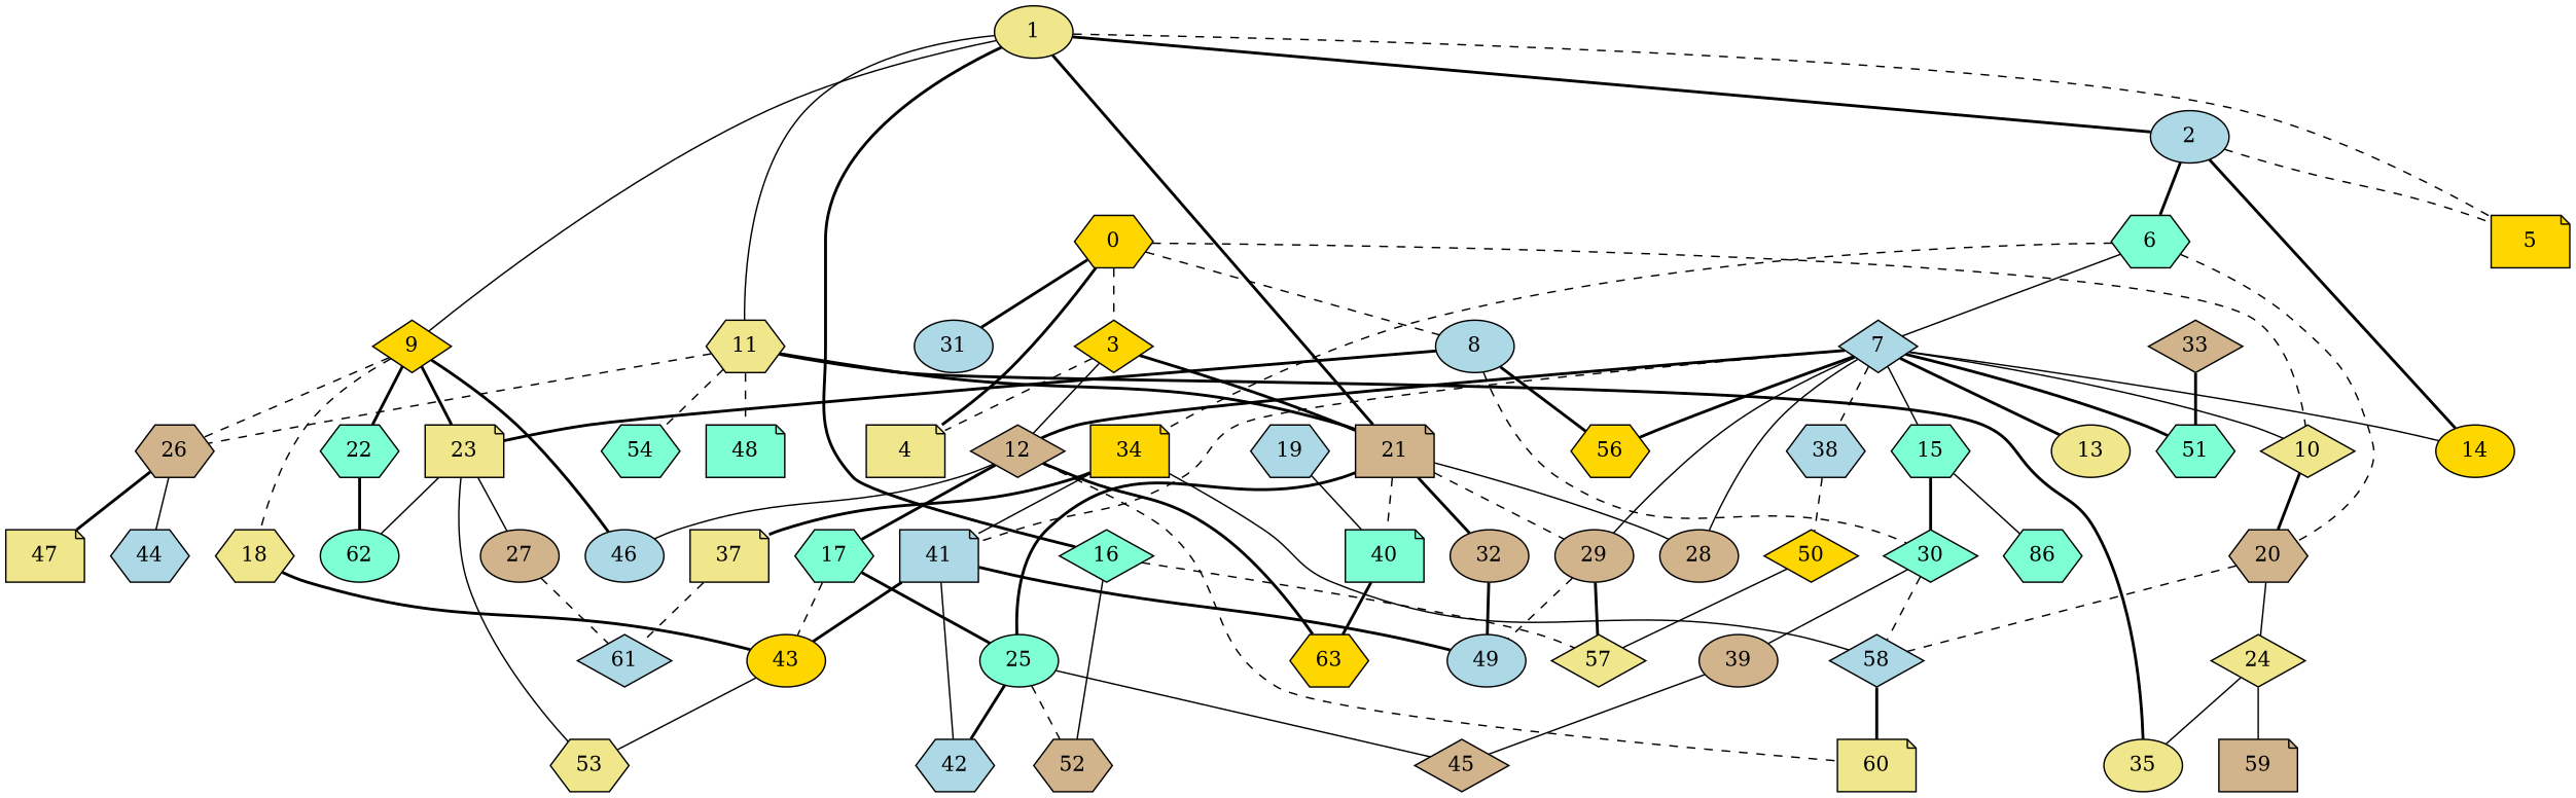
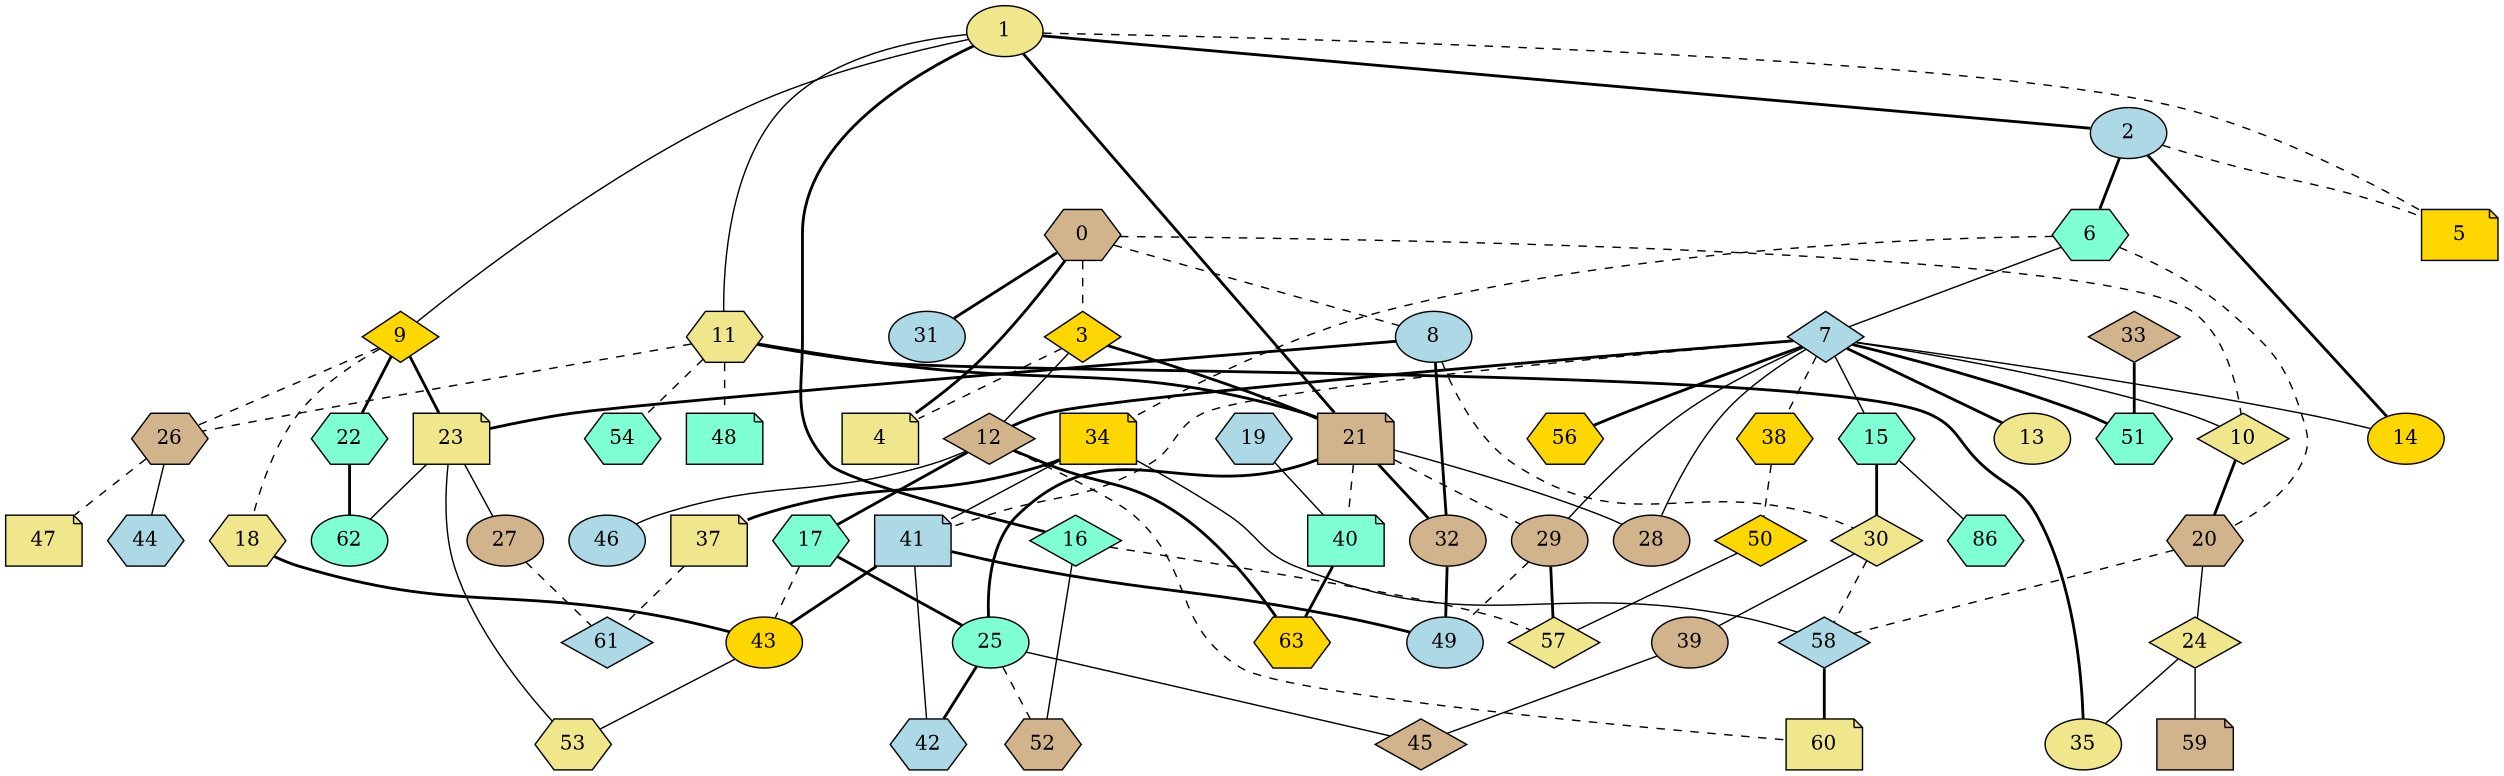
  graph {
    node [fillcolor=tan shape=hexagon style=filled]
    edge [style=bold]
    3 [fillcolor=gold shape=diamond]
-   0 [fillcolor=gold]
+   0
    4 [fillcolor=khaki shape=note]
    8 [fillcolor=lightblue shape=ellipse]
    10 [fillcolor=khaki shape=diamond]
    31 [fillcolor=lightblue shape=ellipse]
    21 [shape=note]
    12 [shape=diamond]
    56 [fillcolor=gold]
    23 [fillcolor=khaki shape=note]
-   30 [fillcolor=aquamarine shape=diamond]
+   30 [fillcolor=khaki shape=diamond]
    20
    1 [fillcolor=khaki shape=ellipse]
    2 [fillcolor=lightblue shape=ellipse]
    5 [fillcolor=gold shape=note]
    9 [fillcolor=gold shape=diamond]
    11 [fillcolor=khaki]
    16 [fillcolor=aquamarine shape=diamond]
    6 [fillcolor=aquamarine]
    14 [fillcolor=gold shape=ellipse]
    18 [fillcolor=khaki]
    22 [fillcolor=aquamarine]
    26
    46 [fillcolor=lightblue shape=ellipse]
    35 [fillcolor=khaki shape=ellipse]
    48 [fillcolor=aquamarine shape=note]
    54 [fillcolor=aquamarine]
    52
    57 [fillcolor=khaki shape=diamond]
    28 [shape=ellipse]
    29 [shape=ellipse]
    25 [fillcolor=aquamarine shape=ellipse]
    40 [fillcolor=aquamarine shape=note]
    32 [shape=ellipse]
    7 [fillcolor=lightblue shape=diamond]
    34 [fillcolor=gold shape=note]
    17 [fillcolor=aquamarine]
    60 [fillcolor=khaki shape=note]
    63 [fillcolor=gold]
    19 [fillcolor=lightblue]
    13 [fillcolor=khaki shape=ellipse]
    15 [fillcolor=aquamarine]
-   38 [fillcolor=lightblue]
+   38 [fillcolor=gold]
    41 [fillcolor=lightblue shape=note]
    51 [fillcolor=aquamarine]
    24 [fillcolor=khaki shape=diamond]
    58 [fillcolor=lightblue shape=diamond]
    37 [fillcolor=khaki shape=note]
    n49 [fillcolor=aquamarine label=86]
    49 [fillcolor=lightblue shape=ellipse]
    50 [fillcolor=gold shape=diamond]
    43 [fillcolor=gold shape=ellipse]
    42 [fillcolor=lightblue]
    62 [fillcolor=aquamarine shape=ellipse]
    27 [shape=ellipse]
    53 [fillcolor=khaki]
    39 [shape=ellipse]
    44 [fillcolor=lightblue]
    47 [fillcolor=khaki shape=note]
    45 [shape=diamond]
    59 [shape=note]
    61 [fillcolor=lightblue shape=diamond]
    33 [shape=diamond]
    3 -- 4 [style=dashed]
    3 -- 21
    3 -- 12 [style=solid]
    0 -- 3 [style=dashed]
    0 -- 4
    0 -- 8 [style=dashed]
    0 -- 10 [style=dashed]
    0 -- 31
-   8 -- 56
+   8 -- 32
    8 -- 23
    8 -- 30 [style=dashed]
    10 -- 20
    21 -- 28 [style=solid]
    21 -- 29 [style=dashed]
    21 -- 25
    21 -- 40 [style=dashed]
    21 -- 32
    12 -- 46 [style=solid]
    12 -- 17
    12 -- 60 [style=dashed]
    12 -- 63
    23 -- 62 [style=solid]
    23 -- 27 [style=solid]
    23 -- 53 [style=solid]
    30 -- 58 [style=dashed]
    30 -- 39 [style=solid]
    20 -- 24 [style=solid]
    20 -- 58 [style=dashed]
    1 -- 21
    1 -- 2
    1 -- 5 [style=dashed]
    1 -- 9 [style=solid]
    1 -- 11 [style=solid]
    1 -- 16
    2 -- 5 [style=dashed]
    2 -- 6
    2 -- 14
    9 -- 23
    9 -- 18 [style=dashed]
    9 -- 22
    9 -- 26 [style=dashed]
-   9 -- 46
    11 -- 21
    11 -- 26 [style=dashed]
    11 -- 35
    11 -- 48 [style=dashed]
    11 -- 54 [style=dashed]
    16 -- 52 [style=solid]
    16 -- 57 [style=dashed]
    6 -- 20 [style=dashed]
    6 -- 7 [style=solid]
    6 -- 34 [style=dashed]
    18 -- 43
    22 -- 62
    26 -- 44 [style=solid]
-   26 -- 47
+   26 -- 47 [style=dashed]
    29 -- 57
    29 -- 49 [style=dashed]
    25 -- 52 [style=dashed]
    25 -- 42
    25 -- 45 [style=solid]
    40 -- 63
    32 -- 49
    7 -- 10 [style=solid]
    7 -- 12
    7 -- 56
    7 -- 14 [style=solid]
    7 -- 28 [style=solid]
    7 -- 29 [style=solid]
    7 -- 13
    7 -- 15 [style=solid]
    7 -- 38 [style=dashed]
    7 -- 41 [style=dashed]
    7 -- 51
    34 -- 41 [style=solid]
    34 -- 58 [style=solid]
    34 -- 37
    17 -- 25
    17 -- 43 [style=dashed]
    19 -- 40 [style=solid]
    15 -- 30
    15 -- n49 [style=solid]
    38 -- 50 [style=dashed]
    41 -- 49
    41 -- 43
    41 -- 42 [style=solid]
    24 -- 35 [style=solid]
    24 -- 59 [style=solid]
    58 -- 60
    37 -- 61 [style=dashed]
    50 -- 57 [style=solid]
    43 -- 53 [style=solid]
    27 -- 61 [style=dashed]
    39 -- 45 [style=solid]
    33 -- 51
  }
